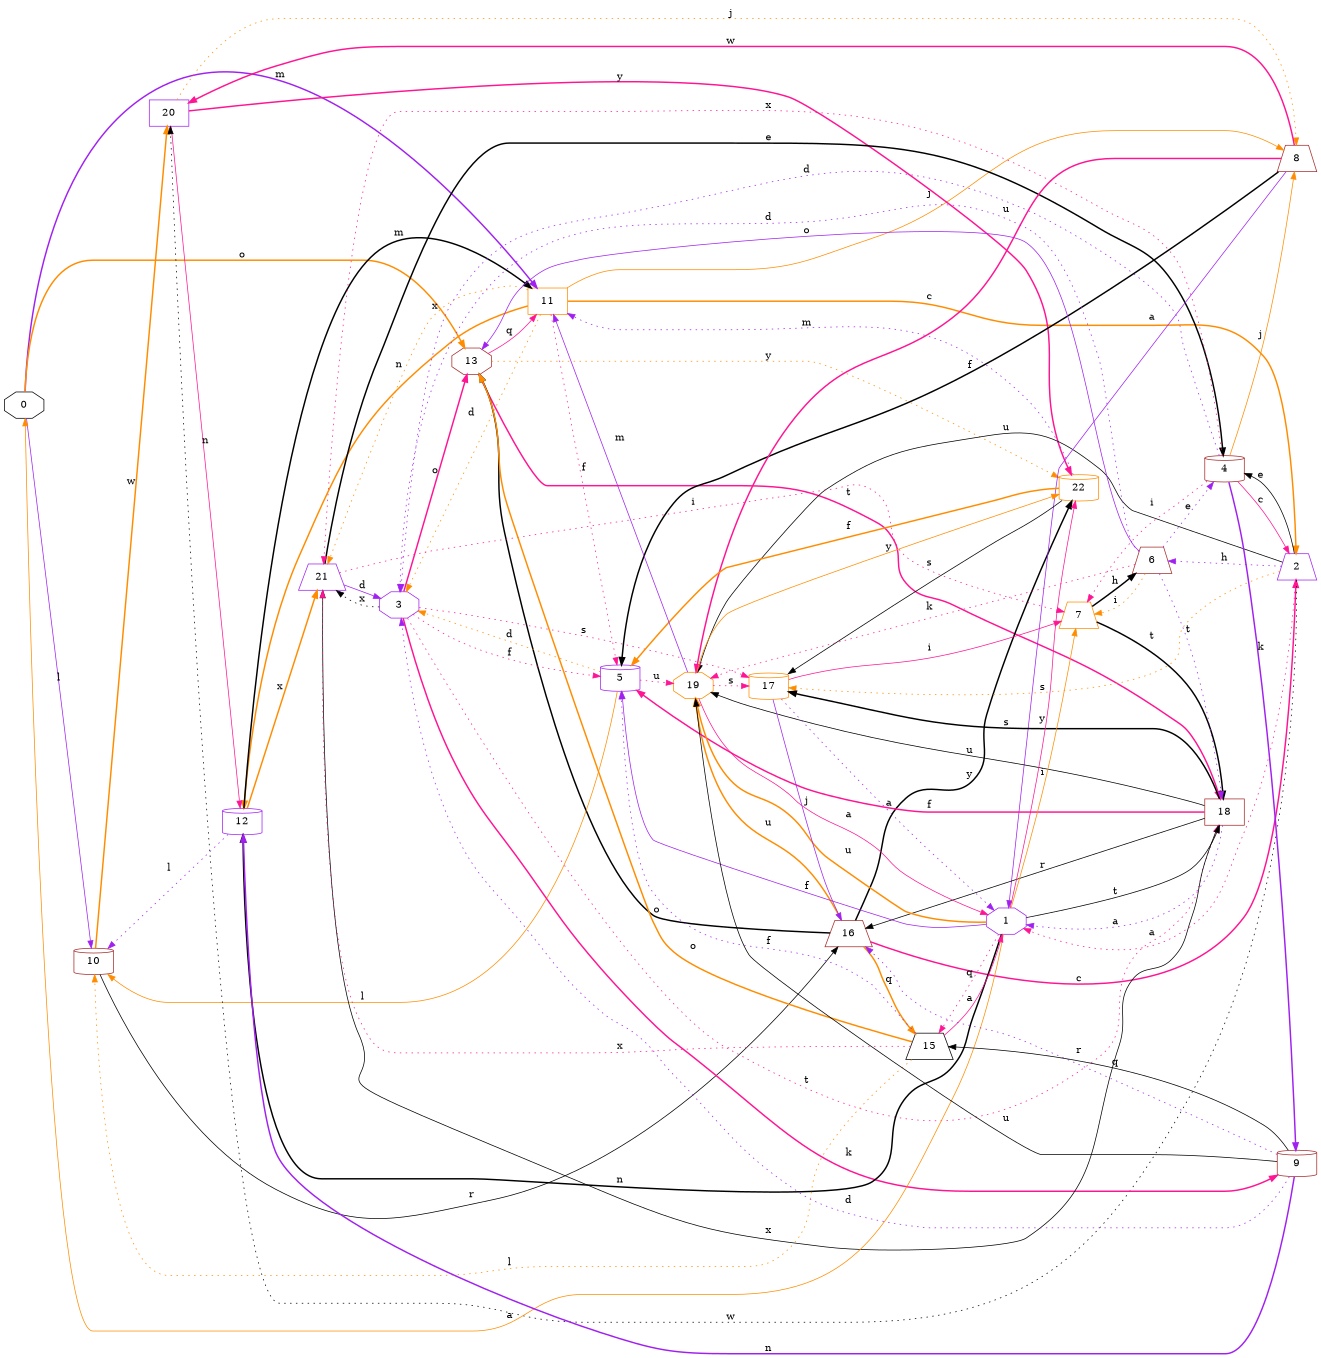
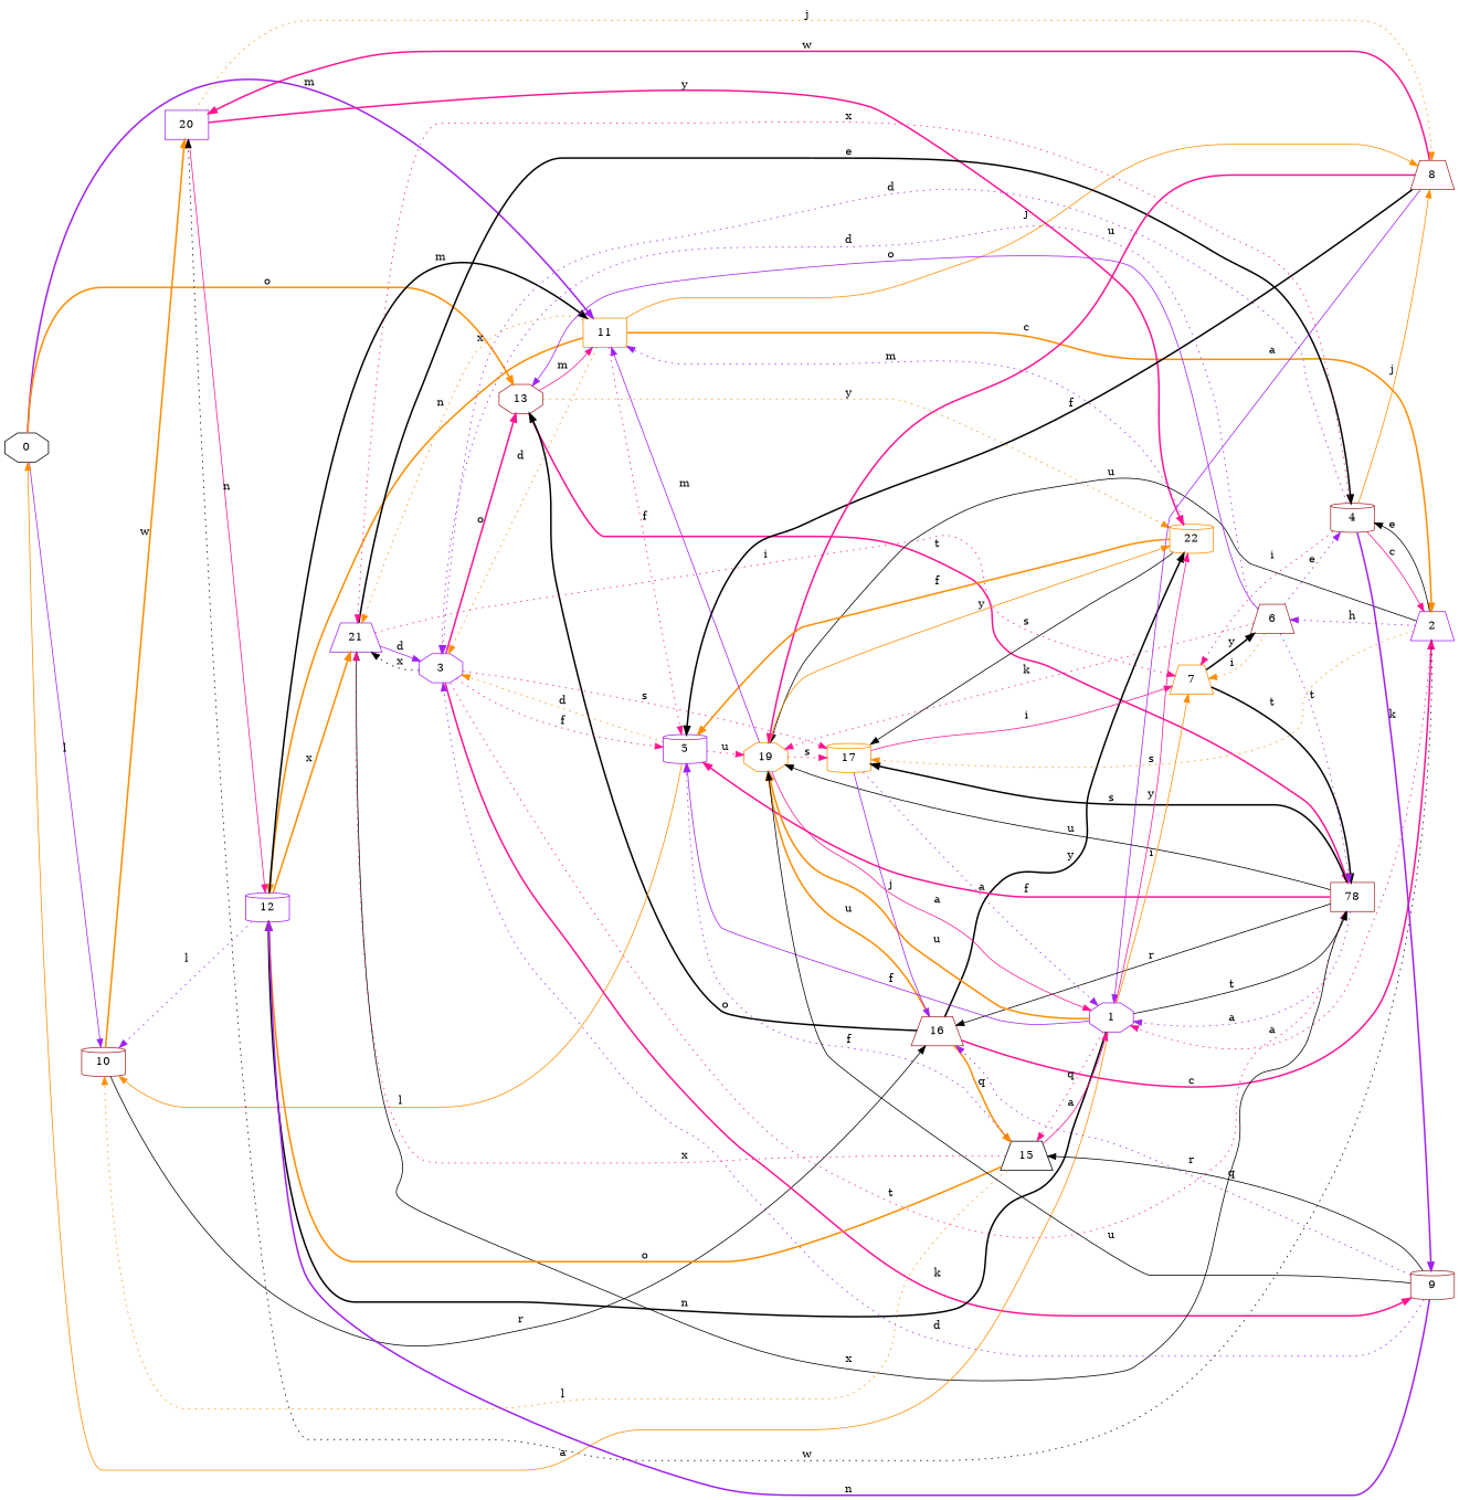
  strict digraph {
    rankdir=LR
    node [color=brown shape=cylinder]
    edge [color=deeppink style=dotted]
    0 [color=black shape=octagon]
    10
    11 [color=darkorange shape=box]
    13 [shape=octagon]
    20 [color=purple shape=box]
    16 [shape=trapezium]
    5 [color=purple]
    12 [color=purple]
    2 [color=purple shape=trapezium]
    3 [color=purple shape=octagon]
    21 [color=purple shape=trapezium]
    8 [shape=trapezium]
-   18 [shape=box]
+   18 [shape=box label=78]
    22 [color=darkorange]
    1 [color=purple shape=octagon]
    7 [color=darkorange shape=trapezium]
    15 [color=black shape=trapezium]
    19 [color=darkorange shape=octagon]
    6 [shape=trapezium]
    17 [color=darkorange]
    4
    9
    0 -> 10 [color=purple label=l style=solid]
    0 -> 11 [color=purple label=m style=bold]
    0 -> 13 [color=darkorange label=o style=bold]
    10 -> 20 [color=darkorange label=w style=bold]
    10 -> 16 [color=black label=r style=solid]
    11 -> 5 [label=f]
    11 -> 12 [color=darkorange label=n style=bold]
    11 -> 2 [color=darkorange label=c style=bold]
    11 -> 3 [color=darkorange label=d]
    11 -> 21 [color=darkorange label=x]
    11 -> 8 [color=darkorange label=j style=solid]
-   13 -> 11 [label=q style=solid]
+   13 -> 11 [label=m style=solid]
    13 -> 18 [label=t style=bold]
    13 -> 22 [color=darkorange label=y]
    20 -> 12 [label=n style=solid]
    20 -> 8 [color=darkorange label=j]
    20 -> 22 [label=y style=bold]
    16 -> 13 [color=black label=o style=bold]
    16 -> 2 [label=c style=bold]
    16 -> 22 [color=black label=y style=bold]
    16 -> 15 [color=darkorange label=q style=bold]
    16 -> 19 [color=darkorange label=u style=bold]
    5 -> 10 [color=darkorange label=l style=solid]
    5 -> 3 [color=darkorange label=d]
    5 -> 19 [label=u]
    12 -> 10 [color=purple label=l]
    12 -> 11 [color=black label=m style=bold]
    12 -> 21 [color=darkorange label=x style=bold]
    2 -> 20 [color=black label=w]
    2 -> 1 [label=a]
    2 -> 19 [color=black label=u style=solid]
    2 -> 6 [color=purple label=h]
    2 -> 17 [color=darkorange label=s]
    2 -> 4 [color=black label=e style=solid]
    3 -> 13 [label=o style=bold]
    3 -> 5 [label=f]
    3 -> 21 [color=black label=x]
    3 -> 18 [label=t]
    3 -> 17 [label=s]
    3 -> 9 [label=k style=bold]
    21 -> 3 [color=purple label=d style=solid]
    21 -> 7 [label=i]
    21 -> 4 [color=black label=e style=bold]
    8 -> 20 [label=w style=bold]
    8 -> 5 [color=black label=f style=bold]
    8 -> 1 [color=purple label=a style=solid]
    8 -> 19 [label=u style=bold]
    18 -> 16 [color=black label=r style=solid]
    18 -> 5 [label=f style=bold]
    18 -> 21 [color=black label=x style=solid]
    18 -> 1 [color=purple label=a]
    18 -> 19 [color=black label=u style=solid]
    18 -> 17 [color=black label=s style=bold]
    22 -> 11 [color=purple label=m]
    22 -> 5 [color=darkorange label=f style=bold]
    22 -> 17 [color=black label=s style=solid]
    1 -> 0 [color=darkorange label=a style=solid]
    1 -> 5 [color=purple label=f style=solid]
    1 -> 12 [color=black label=n style=bold]
    1 -> 18 [color=black label=t style=solid]
    1 -> 22 [label=y style=solid]
    1 -> 7 [color=darkorange label=i style=solid]
    1 -> 15 [label=q]
    1 -> 19 [color=darkorange label=u style=bold]
    7 -> 18 [color=black label=t style=bold]
-   7 -> 6 [color=black label=h style=bold]
+   7 -> 6 [color=black label=y style=bold]
    15 -> 10 [color=darkorange label=l]
-   15 -> 13 [color=darkorange label=o style=bold]
+   15 -> 12 [color=darkorange label=o style=bold]
    15 -> 5 [color=purple label=f]
    15 -> 21 [label=x]
    15 -> 1 [label=a style=solid]
    19 -> 11 [color=purple label=m style=solid]
    19 -> 22 [color=darkorange label=y style=solid]
    19 -> 1 [label=a style=solid]
    19 -> 17 [label=s]
    6 -> 13 [color=purple label=o style=solid]
    6 -> 3 [color=purple label=d]
    6 -> 18 [color=purple label=t]
    6 -> 7 [color=darkorange label=i]
    6 -> 19 [label=k]
    6 -> 4 [color=purple label=e]
    17 -> 16 [color=purple label=j style=solid]
    17 -> 1 [color=purple label=a]
    17 -> 7 [label=i style=solid]
    4 -> 2 [label=c style=solid]
    4 -> 3 [color=purple label=d]
    4 -> 21 [label=x]
    4 -> 8 [color=darkorange label=j style=solid]
    4 -> 7 [label=i]
    4 -> 9 [color=purple label=k style=bold]
    9 -> 16 [color=purple label=r]
    9 -> 12 [color=purple label=n style=bold]
    9 -> 3 [color=purple label=d]
    9 -> 15 [color=black label=q style=solid]
    9 -> 19 [color=black label=u style=solid]
  }
